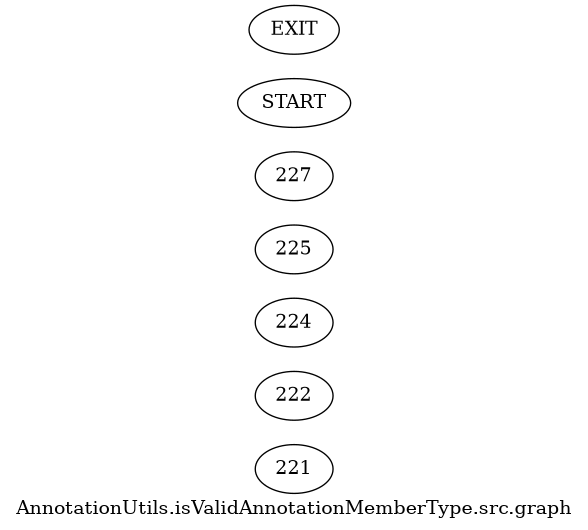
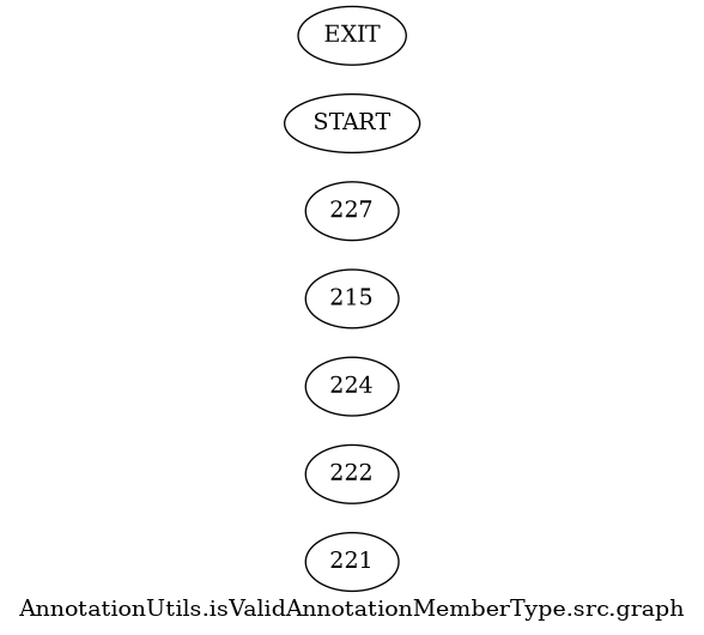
  digraph {
    label="AnnotationUtils.isValidAnnotationMemberType.src.graph"
    rankdir=LR
    n1 [label=221]
    n2 [label=222]
    n3 [label=224]
-   n4 [label=225]
+   n4 [label=215]
    n5 [label=227]
    n6 [label=START]
    n7 [label=EXIT]
  }
